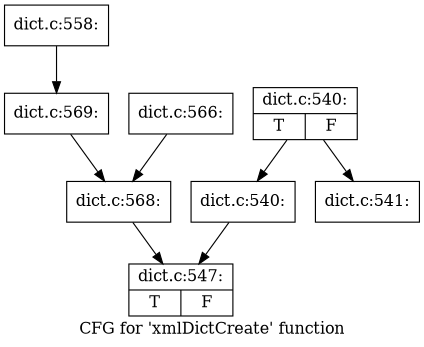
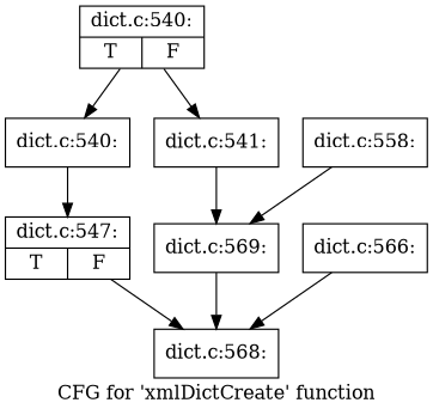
  digraph {
    label="CFG for 'xmlDictCreate' function"
    node [shape=record]
    n1 [label="{dict.c:547:|{<s0>T|<s1>F}}"]
    n2 [label="{dict.c:568:}"]
    n3 [label="{dict.c:540:|{<s0>T|<s1>F}}"]
    n4 [label="{dict.c:540:}"]
    n5 [label="{dict.c:541:}"]
    n6 [label="{dict.c:569:}"]
    n7 [label="{dict.c:558:}"]
    n8 [label="{dict.c:566:}"]
-   n2 -> n1
+   n1 -> n2
    n3 -> n4
    n3 -> n5
    n4 -> n1
+   n5 -> n6
    n6 -> n2
    n7 -> n6
    n8 -> n2
  }
